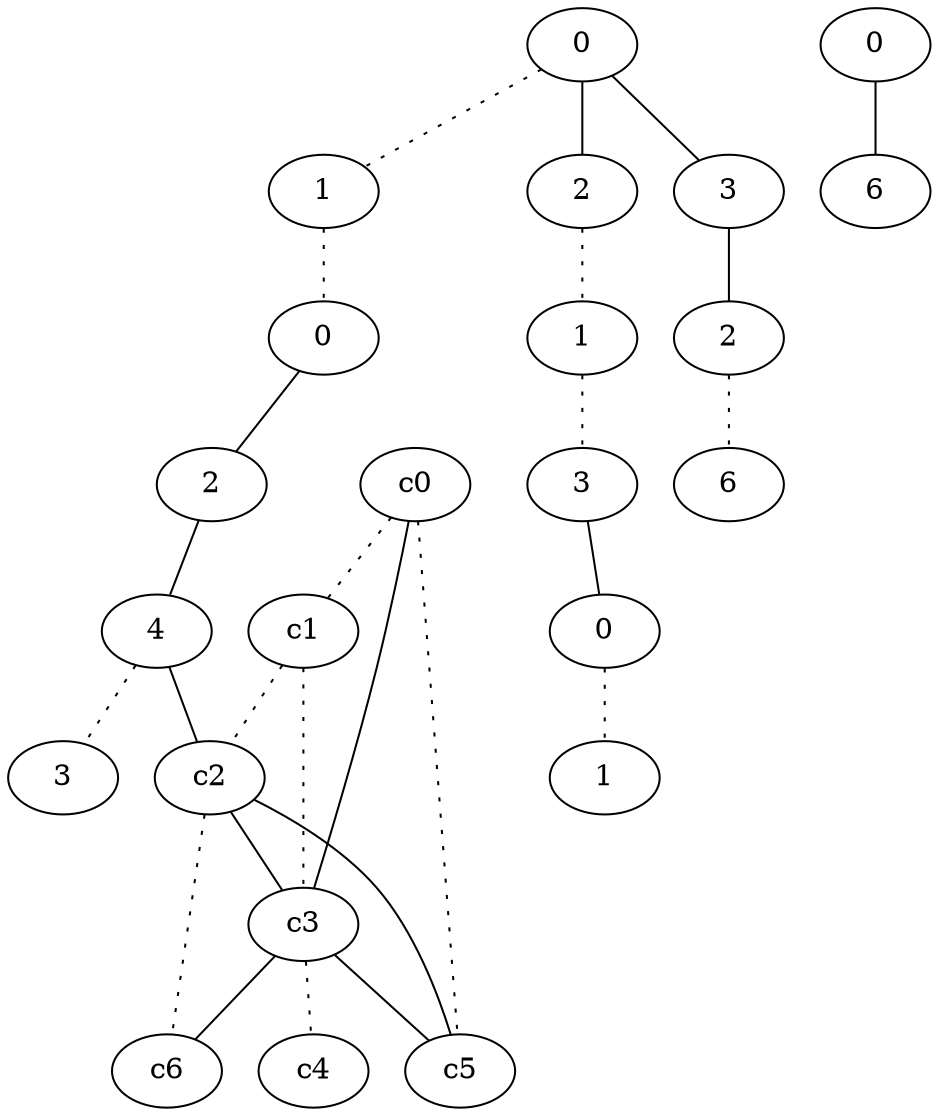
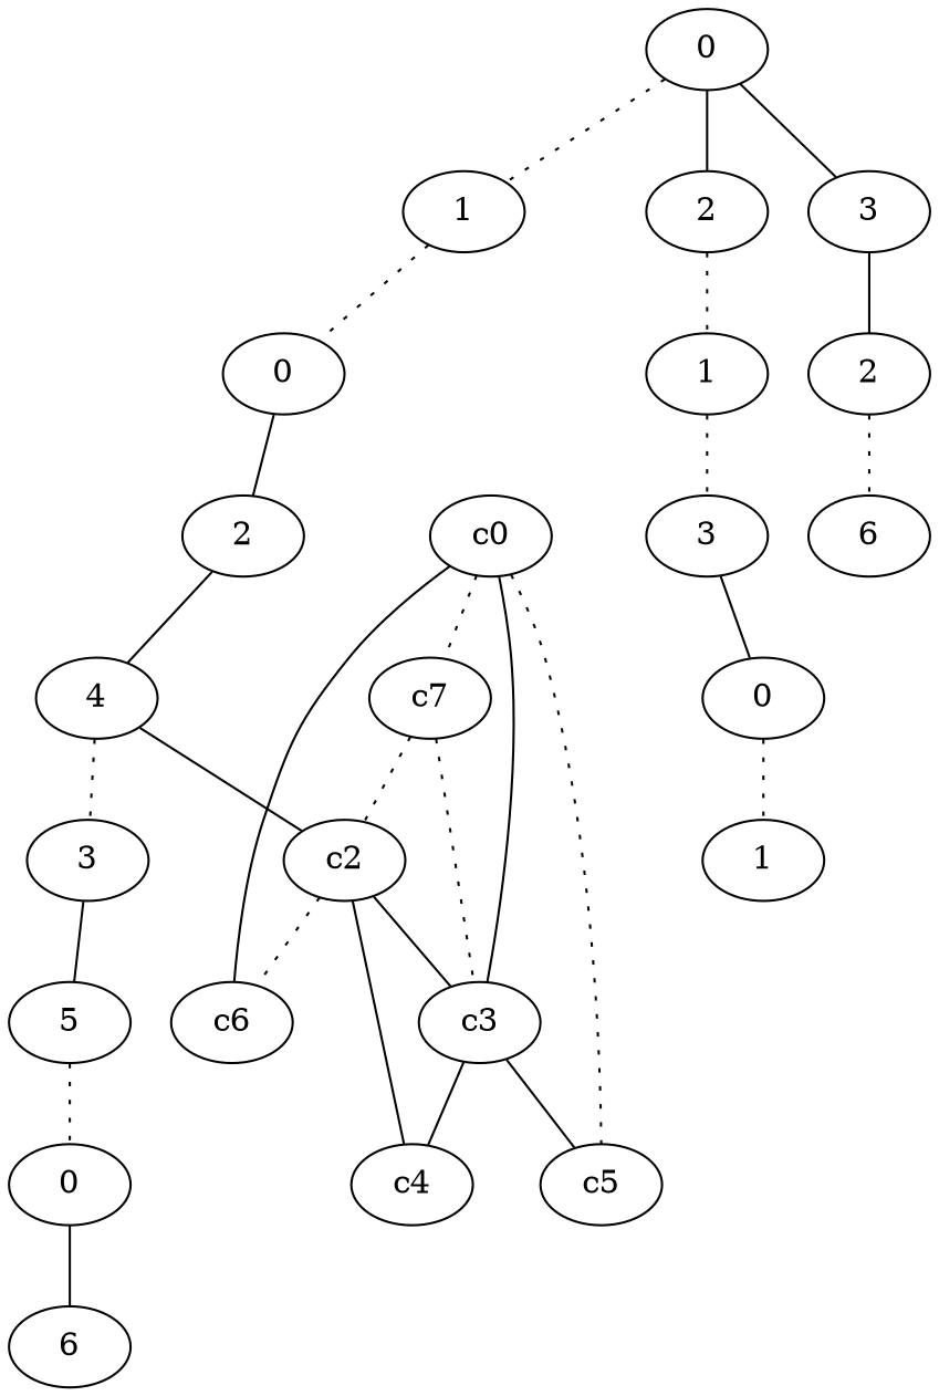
  graph {
    n1 [label=0]
    n2 [label=1]
    n3 [label=2]
    n4 [label=3]
    n5 [label=0]
    n6 [label=1]
    n7 [label=2]
    n8 [label=2]
    n9 [label=4]
    n10 [label=3]
    c2
+   n12 [label=5]
    n13 [label=0]
    n14 [label=6]
    n15 [label=3]
    n16 [label=0]
    n17 [label=1]
    n18 [label=6]
    c0
-   c1
+   c1 [label=c7]
    c3
    c5
    c6
    c4
    n1 -- n2 [style=dotted]
    n1 -- n3
    n1 -- n4
    n2 -- n5 [style=dotted]
    n3 -- n6 [style=dotted]
    n4 -- n7
    n5 -- n8
    n6 -- n15 [style=dotted]
    n7 -- n18 [style=dotted]
    n8 -- n9
    n9 -- n10 [style=dotted]
    n9 -- c2
+   n10 -- n12
    c2 -- c3
    c2 -- c6 [style=dotted]
-   c2 -- c5
+   c2 -- c4
+   n12 -- n13 [style=dotted]
    n13 -- n14
    n15 -- n16
    n16 -- n17 [style=dotted]
    c0 -- c1 [style=dotted]
    c0 -- c3
    c0 -- c5 [style=dotted]
-   c3 -- c6
+   c0 -- c6
    c1 -- c2 [style=dotted]
    c1 -- c3 [style=dotted]
    c3 -- c5
-   c3 -- c4 [style=dotted]
+   c3 -- c4 [style=solid]
  }
